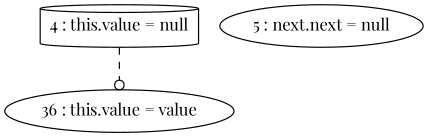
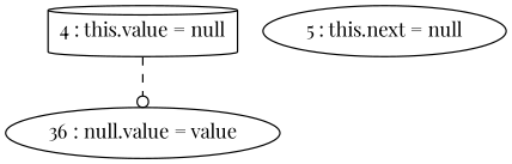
  digraph {
    fontname="Playfair Display"
    node [shape=ellipse fontname="Playfair Display"]
    "4 : this.value = null" [shape=cylinder]
-   "36 : this.value = value"
-   "5 : this.next = null" [label="5 : next.next = null"]
+   "36 : this.value = value" [label="36 : null.value = value"]
+   "5 : this.next = null"
    "4 : this.value = null" -> "36 : this.value = value" [style=dashed arrowhead=odot fontname="Playfair Display"]
  }
